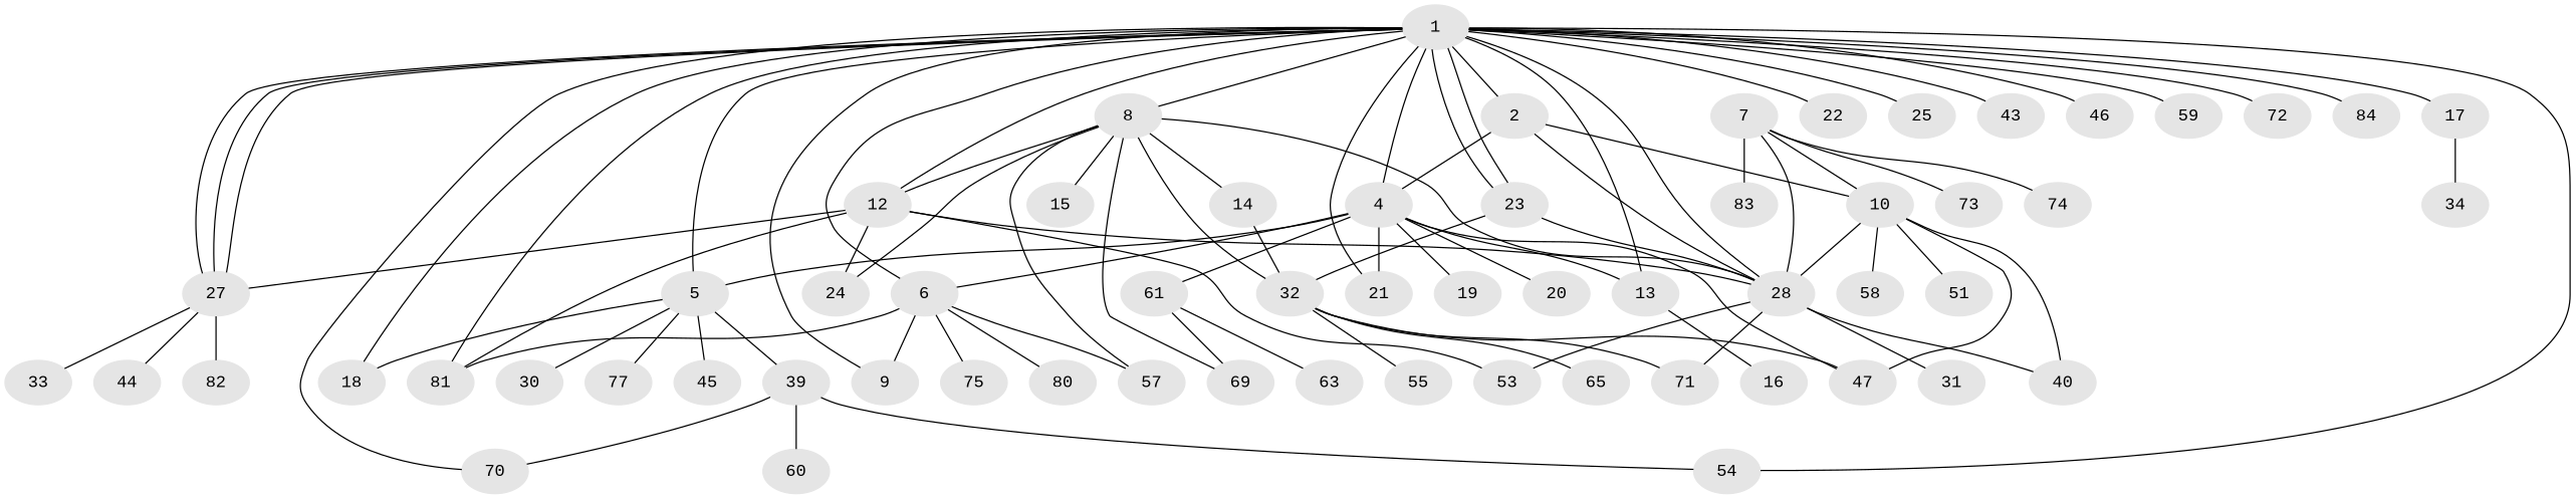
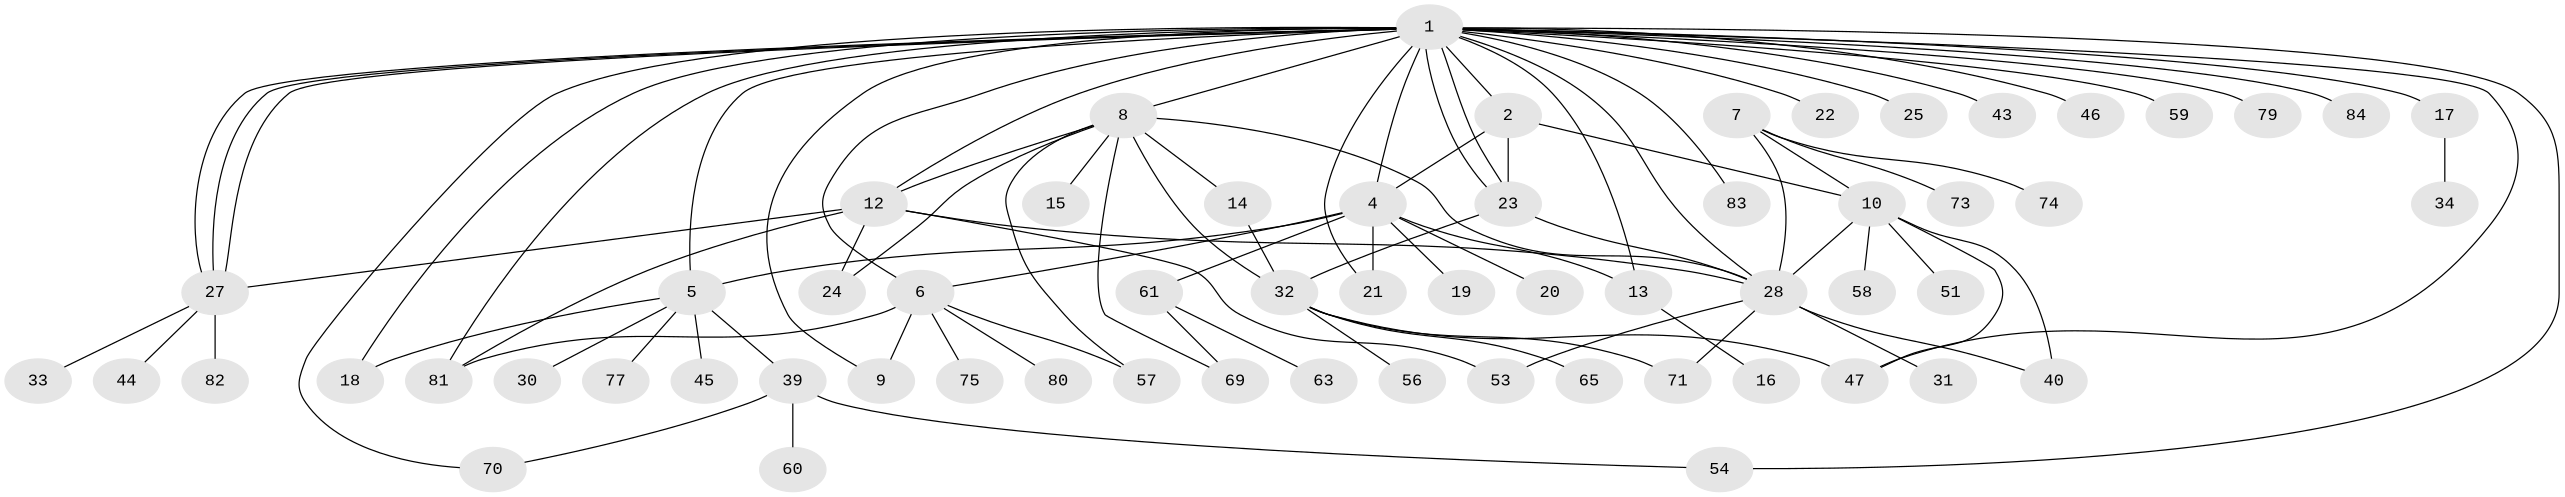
  graph {
    fontname="Liberation Mono"
    node [color=gray90 fontname="Liberation Mono" style=filled]
    edge [fontname="Liberation Mono"]
    1 [super="+3"]
    2 [super="+11"]
    4 [super="+42"]
    5 [super="+29"]
    6 [super="+70"]
    8 [super="+76"]
    9
    12 [super="+35"]
    13 [super="+66"]
    17
    18
    21
    22
    23 [super="+67"]
    25
    27 [super="+78"]
    28 [super="+49"]
    n18 [label=47]
    43
    46
    n21 [label=70 super="+62"]
    54
    59
-   72
+   72 [label=79]
    81
    83
    84
    10 [super="+64"]
    19
    20
    61 [super="+79"]
    30
    39 [super="+47"]
    77
    45
    57
    75
    80
    7 [super="+48"]
    73
    74
    14
    15
    24 [super="+26"]
    32 [super="+52"]
    69
    53
    16 [super="+36"]
    34 [super="+68"]
    33
    44
    82
    40 [super="+41"]
    31
    71
    51
    58
    63
    60
-   55
+   55 [label=56]
    65
    1 -- 2 [weight=2]
    1 -- 4
    1 -- 5
    1 -- 6 [weight=2]
    1 -- 8
    1 -- 9
    1 -- 12
    1 -- 13
    1 -- 17
    1 -- 18
    1 -- 21
    1 -- 22
    1 -- 23
    1 -- 23
    1 -- 25
    1 -- 27
    1 -- 27
    1 -- 27
    1 -- 28
-   4 -- n18
+   1 -- n18
    1 -- 43
    1 -- 46
    1 -- n21
    1 -- 54
    1 -- 59
    1 -- 72
    1 -- 81
-   7 -- 83
+   1 -- 83
    1 -- 84
    2 -- 4
-   2 -- 28
+   2 -- 23
    2 -- 10
    4 -- 5
    4 -- 6
    4 -- 13
    4 -- 21
    4 -- 19
    4 -- 20
    4 -- 61
    5 -- 18
    5 -- 30
    5 -- 39
    5 -- 77
    5 -- 45
    6 -- 9
    6 -- 81
    6 -- 57
    6 -- 75
    6 -- 80
    8 -- 12
    8 -- 28
    8 -- 57
    8 -- 14
    8 -- 15
    8 -- 24
    8 -- 32
    8 -- 69
    12 -- 27
    12 -- 28
    12 -- 81
    12 -- 24
    12 -- 53
    13 -- 16
    17 -- 34
    23 -- 28
    23 -- 32
    27 -- 33
    27 -- 44
    27 -- 82
    28 -- 53
    28 -- 40
    28 -- 31
    28 -- 71
    10 -- 28
    10 -- n18
    10 -- 40
    10 -- 51
    10 -- 58
    61 -- 69
    61 -- 63
    39 -- n21
    39 -- 54
    39 -- 60
    7 -- 28
    7 -- 10
    7 -- 73
    7 -- 74
    14 -- 32
    32 -- n18
    32 -- 71
    32 -- 55
    32 -- 65
  }
